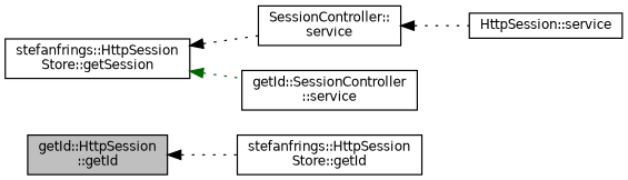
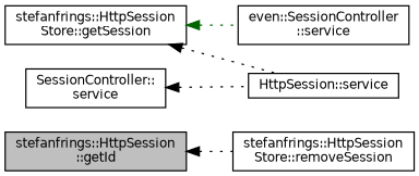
  digraph {
    rankdir=LR
    node [color=black fillcolor=white fontname=Helvetica fontsize=10 shape=record style=filled]
    edge [color=black dir=back fontname=Helvetica fontsize=10 labelfontname=Helvetica labelfontsize=10 style=dotted]
-   n1 [fillcolor=grey75 fontcolor=black height=0.2 label="getId::HttpSession\l::getId" width=0.4]
-   n2 [height=0.2 label="stefanfrings::HttpSession\lStore::getId" width=0.4]
+   n1 [fillcolor=grey75 fontcolor=black height=0.2 label="stefanfrings::HttpSession\l::getId" width=0.4]
+   n2 [height=0.2 label="stefanfrings::HttpSession\lStore::removeSession" width=0.4]
    n3 [height=0.2 label="stefanfrings::HttpSession\lStore::getSession" width=0.4]
    n4 [height=0.2 label="SessionController::\lservice" width=0.4]
-   n5 [height=0.2 label="getId::SessionController\l::service" width=0.4]
+   n5 [height=0.2 label="even::SessionController\l::service" width=0.4]
    n6 [height=0.2 label="HttpSession::service" width=0.4]
    n1 -> n2
-   n3 -> n4
+   n3 -> n6
    n3 -> n5 [color=darkgreen]
    n4 -> n6
  }
